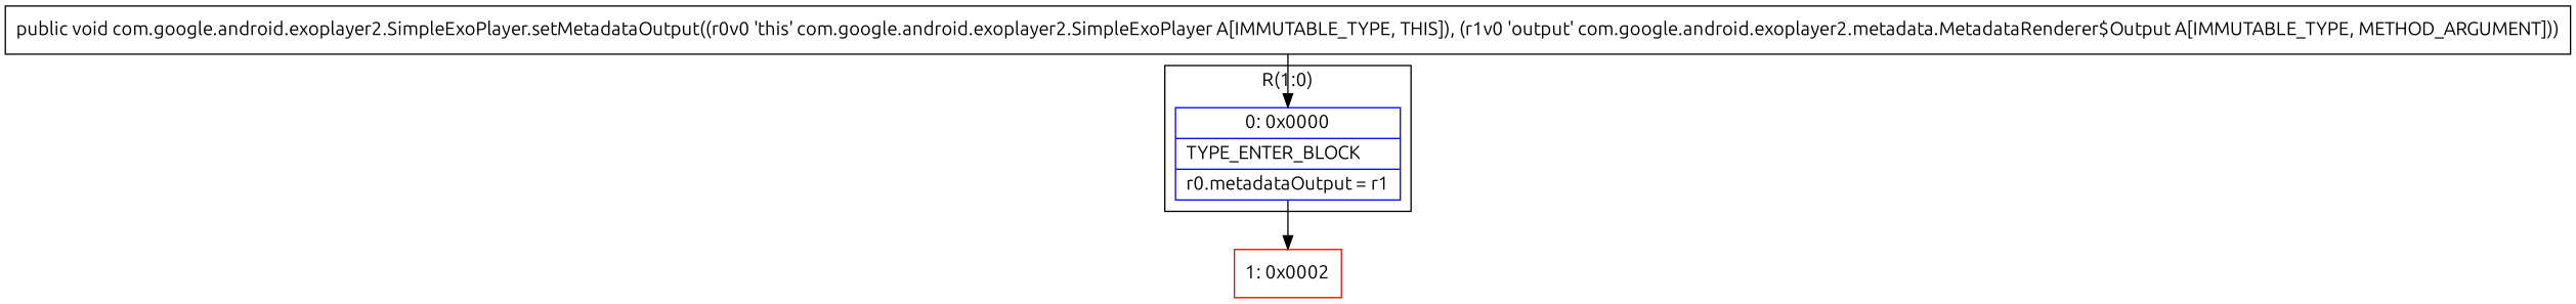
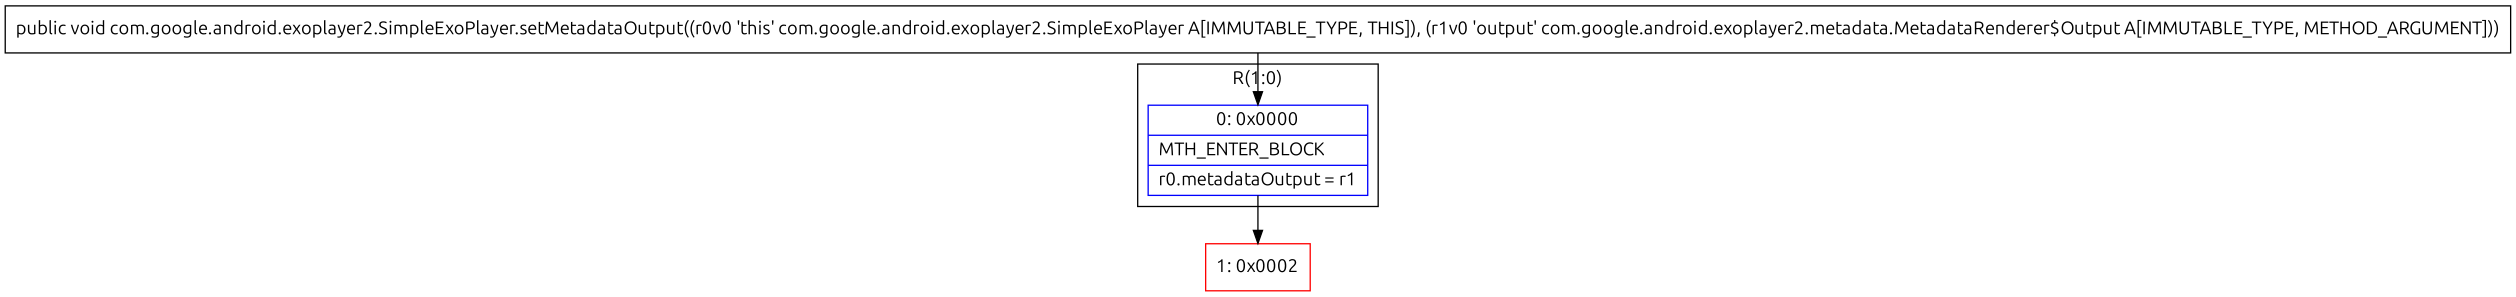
  digraph {
    fontname=Ubuntu
    node [shape=record fontname=Ubuntu]
    edge [fontname=Ubuntu]
-   n1 [color=blue label="{0\:\ 0x0000|TYPE_ENTER_BLOCK\l|r0.metadataOutput = r1\l}"]
+   n1 [color=blue label="{0\:\ 0x0000|MTH_ENTER_BLOCK\l|r0.metadataOutput = r1\l}"]
    n2 [color=red label="{1\:\ 0x0002}"]
    n3 [label="{public void com.google.android.exoplayer2.SimpleExoPlayer.setMetadataOutput((r0v0 'this' com.google.android.exoplayer2.SimpleExoPlayer A[IMMUTABLE_TYPE, THIS]), (r1v0 'output' com.google.android.exoplayer2.metadata.MetadataRenderer$Output A[IMMUTABLE_TYPE, METHOD_ARGUMENT])) }"]
    subgraph cluster_1 {
      label="R(1:0)"
      n1
    }
    n1 -> n2
    n3 -> n1
  }
